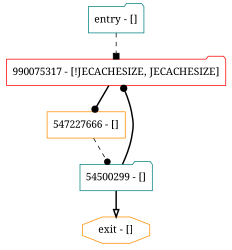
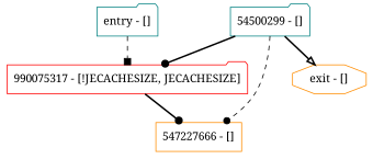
  digraph {
    fontname="Noto Serif"
    node [color=teal fontname="Noto Serif" shape=folder]
    edge [arrowhead=dot fontname="Noto Serif" style=bold]
    n1 [label="entry - []"]
    n2 [color=red label="990075317 - [!JECACHESIZE, JECACHESIZE]"]
    n3 [color=darkorange label="547227666 - []" shape=box]
    n4 [color=darkorange label="exit - []" shape=octagon]
    n5 [label="54500299 - []"]
    n1 -> n2 [arrowhead=box style=dashed]
    n2 -> n3
-   n3 -> n5 [style=dashed]
+   n5 -> n3 [style=dashed]
    n5 -> n2
    n5 -> n4 [arrowhead=onormal]
  }
